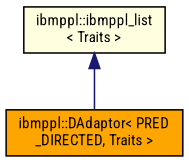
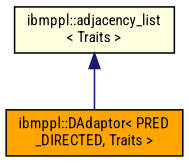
  digraph {
    fontname="Roboto Condensed"
    node [color=black fontname="Roboto Condensed" fontsize=10 shape=record style=filled]
    n1 [fillcolor=orange fontcolor=black height=0.2 label="ibmppl::DAdaptor\< PRED\l_DIRECTED, Traits \>" width=0.4]
-   n2 [fillcolor=lightyellow height=0.2 label="ibmppl::ibmppl_list\l\< Traits \>" width=0.4]
+   n2 [fillcolor=lightyellow height=0.2 label="ibmppl::adjacency_list\l\< Traits \>" width=0.4]
    n2 -> n1 [color=midnightblue dir=back fontname="Roboto Condensed" fontsize=10 labelfontname=Helvetica labelfontsize=10 style=solid]
  }
